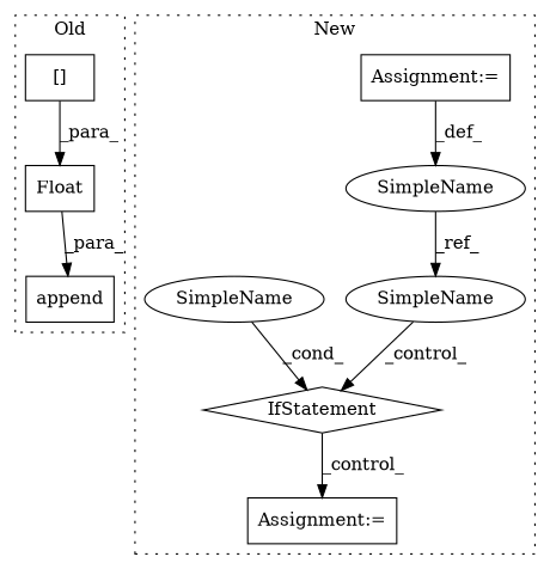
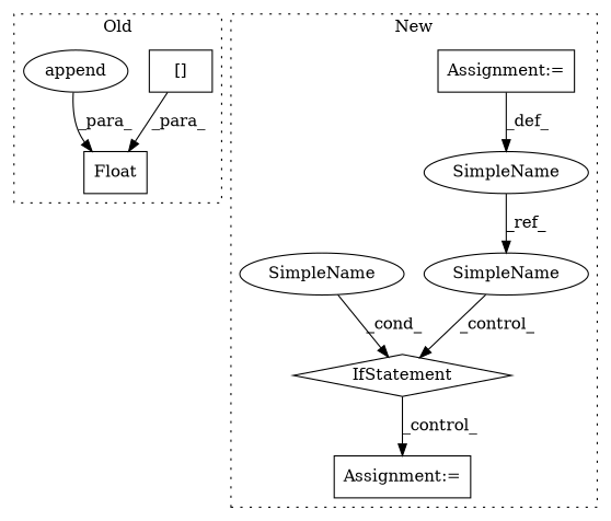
  digraph {
    node [a=42 l=13 shape=box]
    n1 [a=32 l="6,1" label=Float s="26710,26752"]
    n2 [a=2 l="13,1" label="[]" s="26716,26751"]
-   n3 [a=32 l="7,1" label=append s="26703,26753"]
+   n3 [a=32 l="7,1" label=append s="26703,26753" shape=ellipse]
    n4 [a=25 l="4,2" label=IfStatement s="28909,28926" shape=diamond]
    n5 [a=7 l=1 label="Assignment:=" s=28981]
    n6 [label=SimpleName s=28400 shape=ellipse]
    n7 [a=7 l=1 label="Assignment:=" s=28413]
    n8 [label=SimpleName s=28535 shape=ellipse]
    n9 [label=SimpleName s=28913 shape=ellipse]
    subgraph cluster_1 {
      label=Old
      style=dotted
      n1
      n2
      n3
    }
    subgraph cluster_2 {
      label=New
      style=dotted
      n4
      n5
      n6
      n7
      n8
      n9
    }
-   n1 -> n3 [label=_para_]
+   n3 -> n1 [label=_para_]
    n2 -> n1 [label=_para_]
    n4 -> n5 [label=_control_]
    n6 -> n8 [label=_ref_]
    n7 -> n6 [label=_def_]
    n8 -> n4 [label=_control_]
    n9 -> n4 [label=_cond_]
  }
